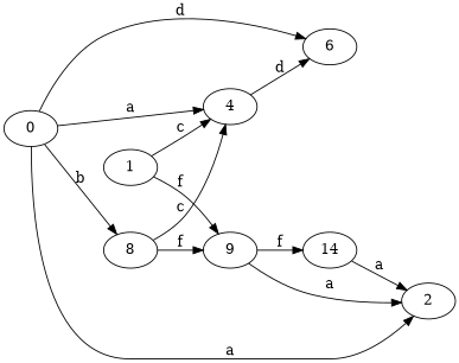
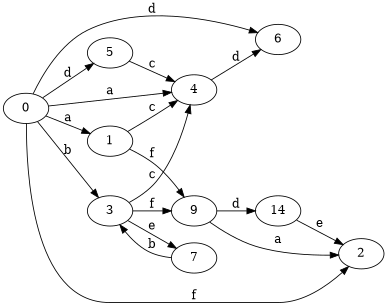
  strict digraph {
    rankdir=LR
    1
    4
    9
    6
    2
    n6 [label=14]
-   3 [label=8]
+   3
+   7
+   5
    0
    1 -> 4 [label=c]
    1 -> 9 [label=f]
    4 -> 6 [label=d]
    9 -> 2 [label=a]
-   9 -> n6 [label=f]
-   n6 -> 2 [label=a]
+   9 -> n6 [label=d]
+   n6 -> 2 [label=e]
    3 -> 4 [label=c]
    3 -> 9 [label=f]
+   3 -> 7 [label=e]
+   7 -> 3 [label=b]
+   5 -> 4 [label=c]
+   0 -> 1 [label=a]
    0 -> 4 [label=a]
    0 -> 6 [label=d]
-   0 -> 2 [label=a]
+   0 -> 2 [label=f]
    0 -> 3 [label=b]
+   0 -> 5 [label=d]
  }
